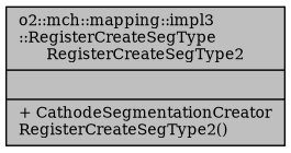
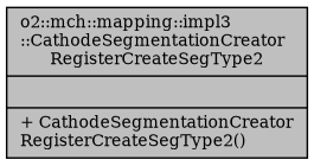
  digraph {
    fontname="DejaVu Serif"
-   n1 [color=black fillcolor=grey75 fontcolor=black fontname="DejaVu Serif" fontsize=10 height=0.2 label="{o2::mch::mapping::impl3\l::RegisterCreateSegType\lRegisterCreateSegType2\n||+ CathodeSegmentationCreator\lRegisterCreateSegType2()\l}" shape=record style=filled width=0.4]
+   n1 [color=black fillcolor=grey75 fontcolor=black fontname="DejaVu Serif" fontsize=10 height=0.2 label="{o2::mch::mapping::impl3\l::CathodeSegmentationCreator\lRegisterCreateSegType2\n||+ CathodeSegmentationCreator\lRegisterCreateSegType2()\l}" shape=record style=filled width=0.4]
  }
